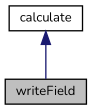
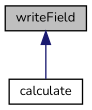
  digraph {
    rankdir=TB
    fontname=Nunito
    node [color=black fontname=Nunito fontsize=10 shape=record]
    n1 [fillcolor=grey75 fontcolor=black height=0.2 label=writeField style=filled width=0.4]
    n2 [height=0.2 label=calculate width=0.4]
-   n2 -> n1 [color=midnightblue dir=back fontname=Nunito fontsize=10 labelfontname=Helvetica labelfontsize=10 style=solid]
+   n1 -> n2 [color=midnightblue dir=back fontname=Nunito fontsize=10 labelfontname=Helvetica labelfontsize=10 style=solid]
  }
